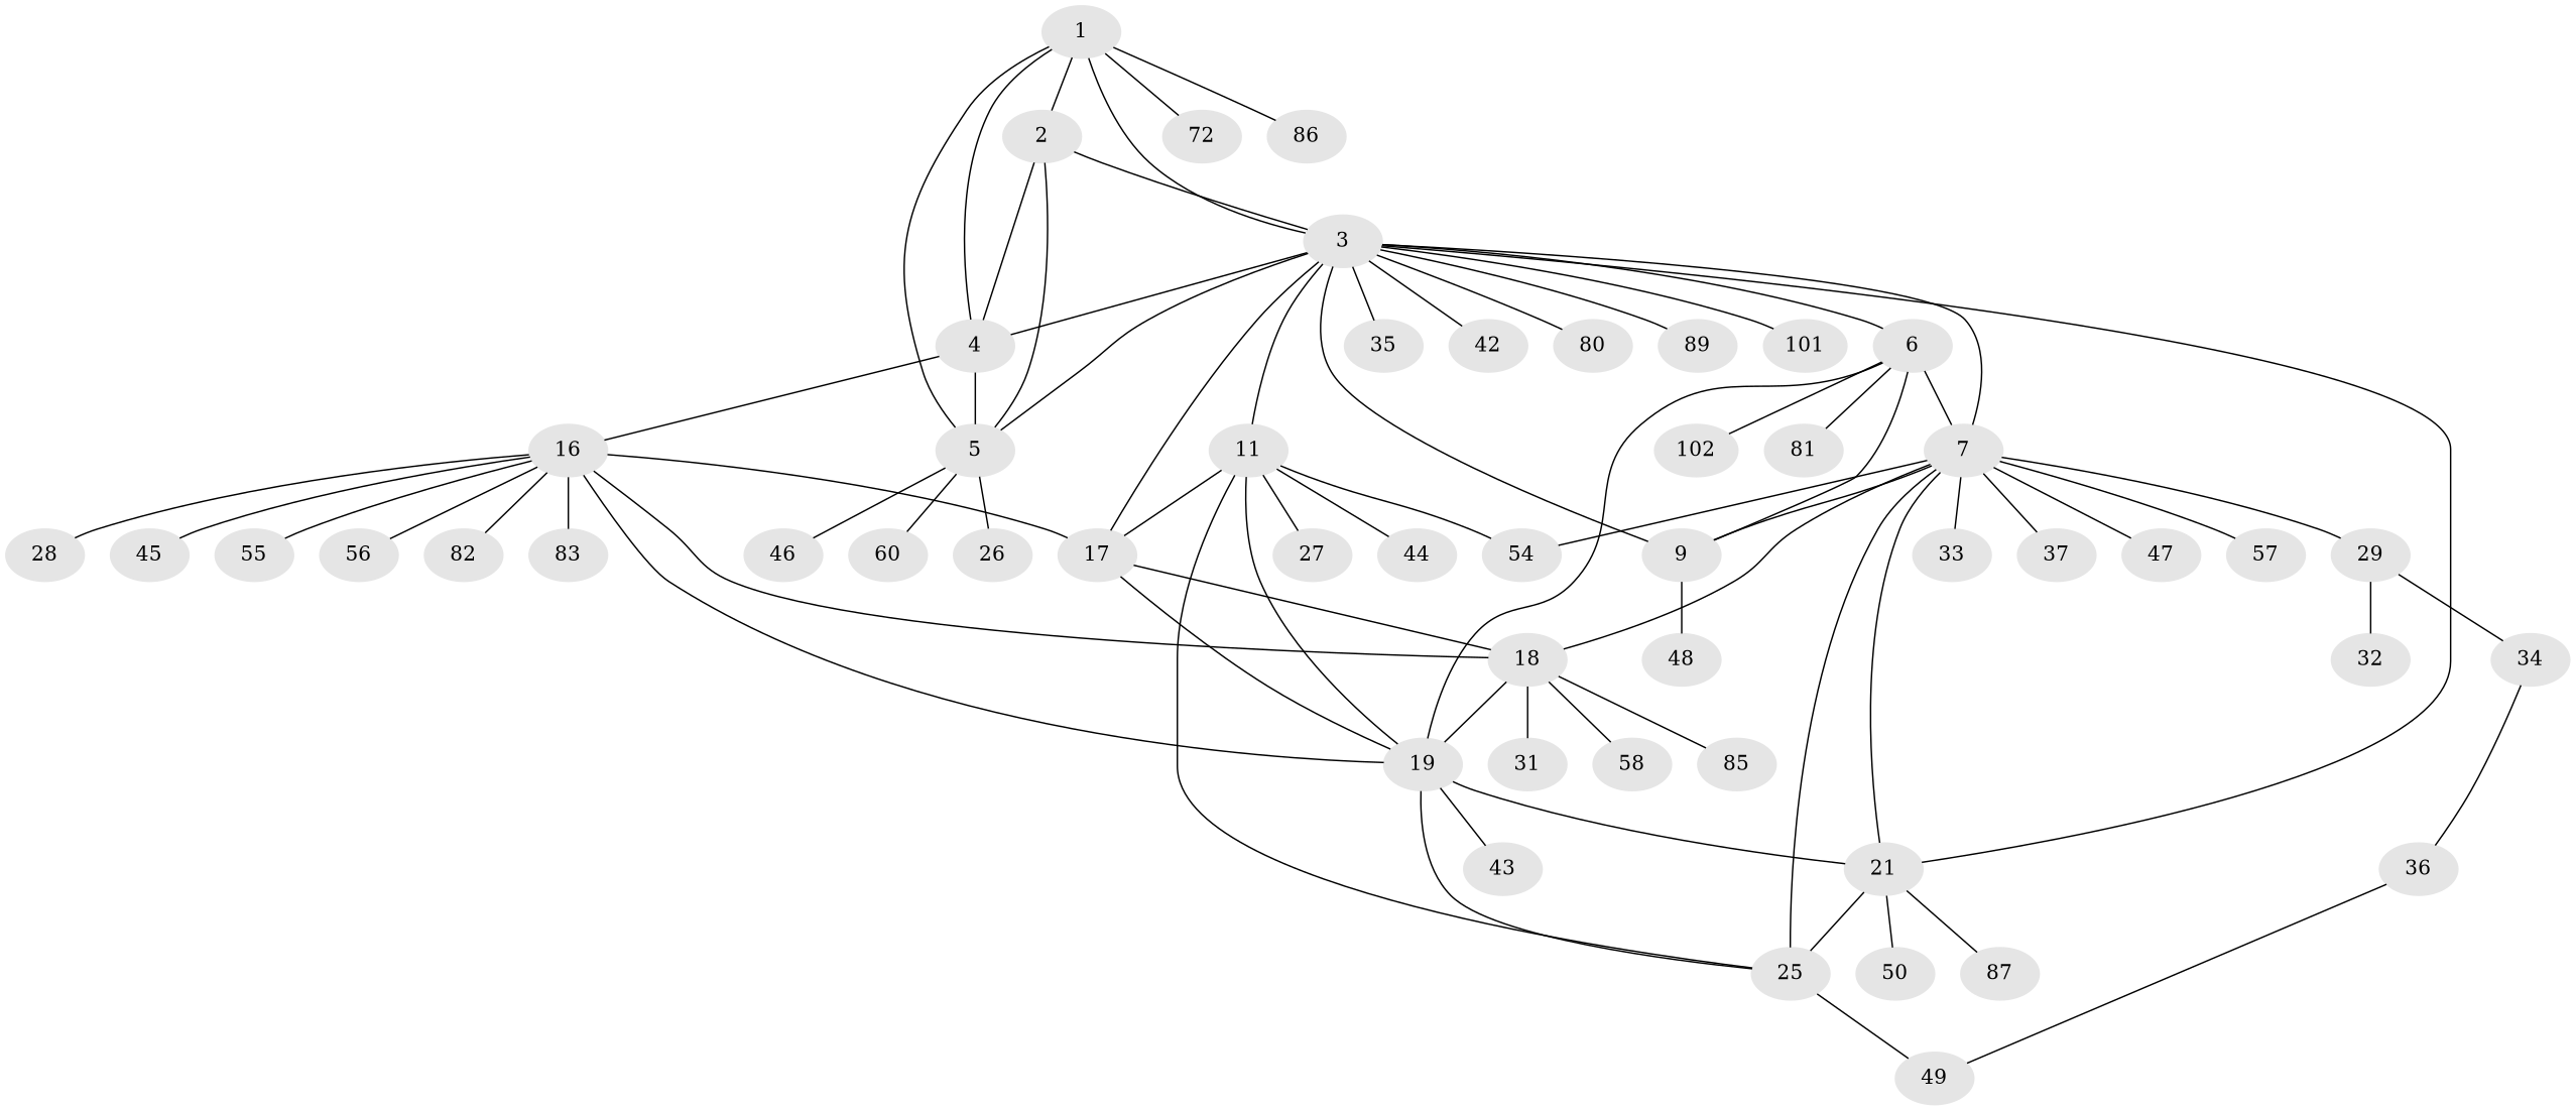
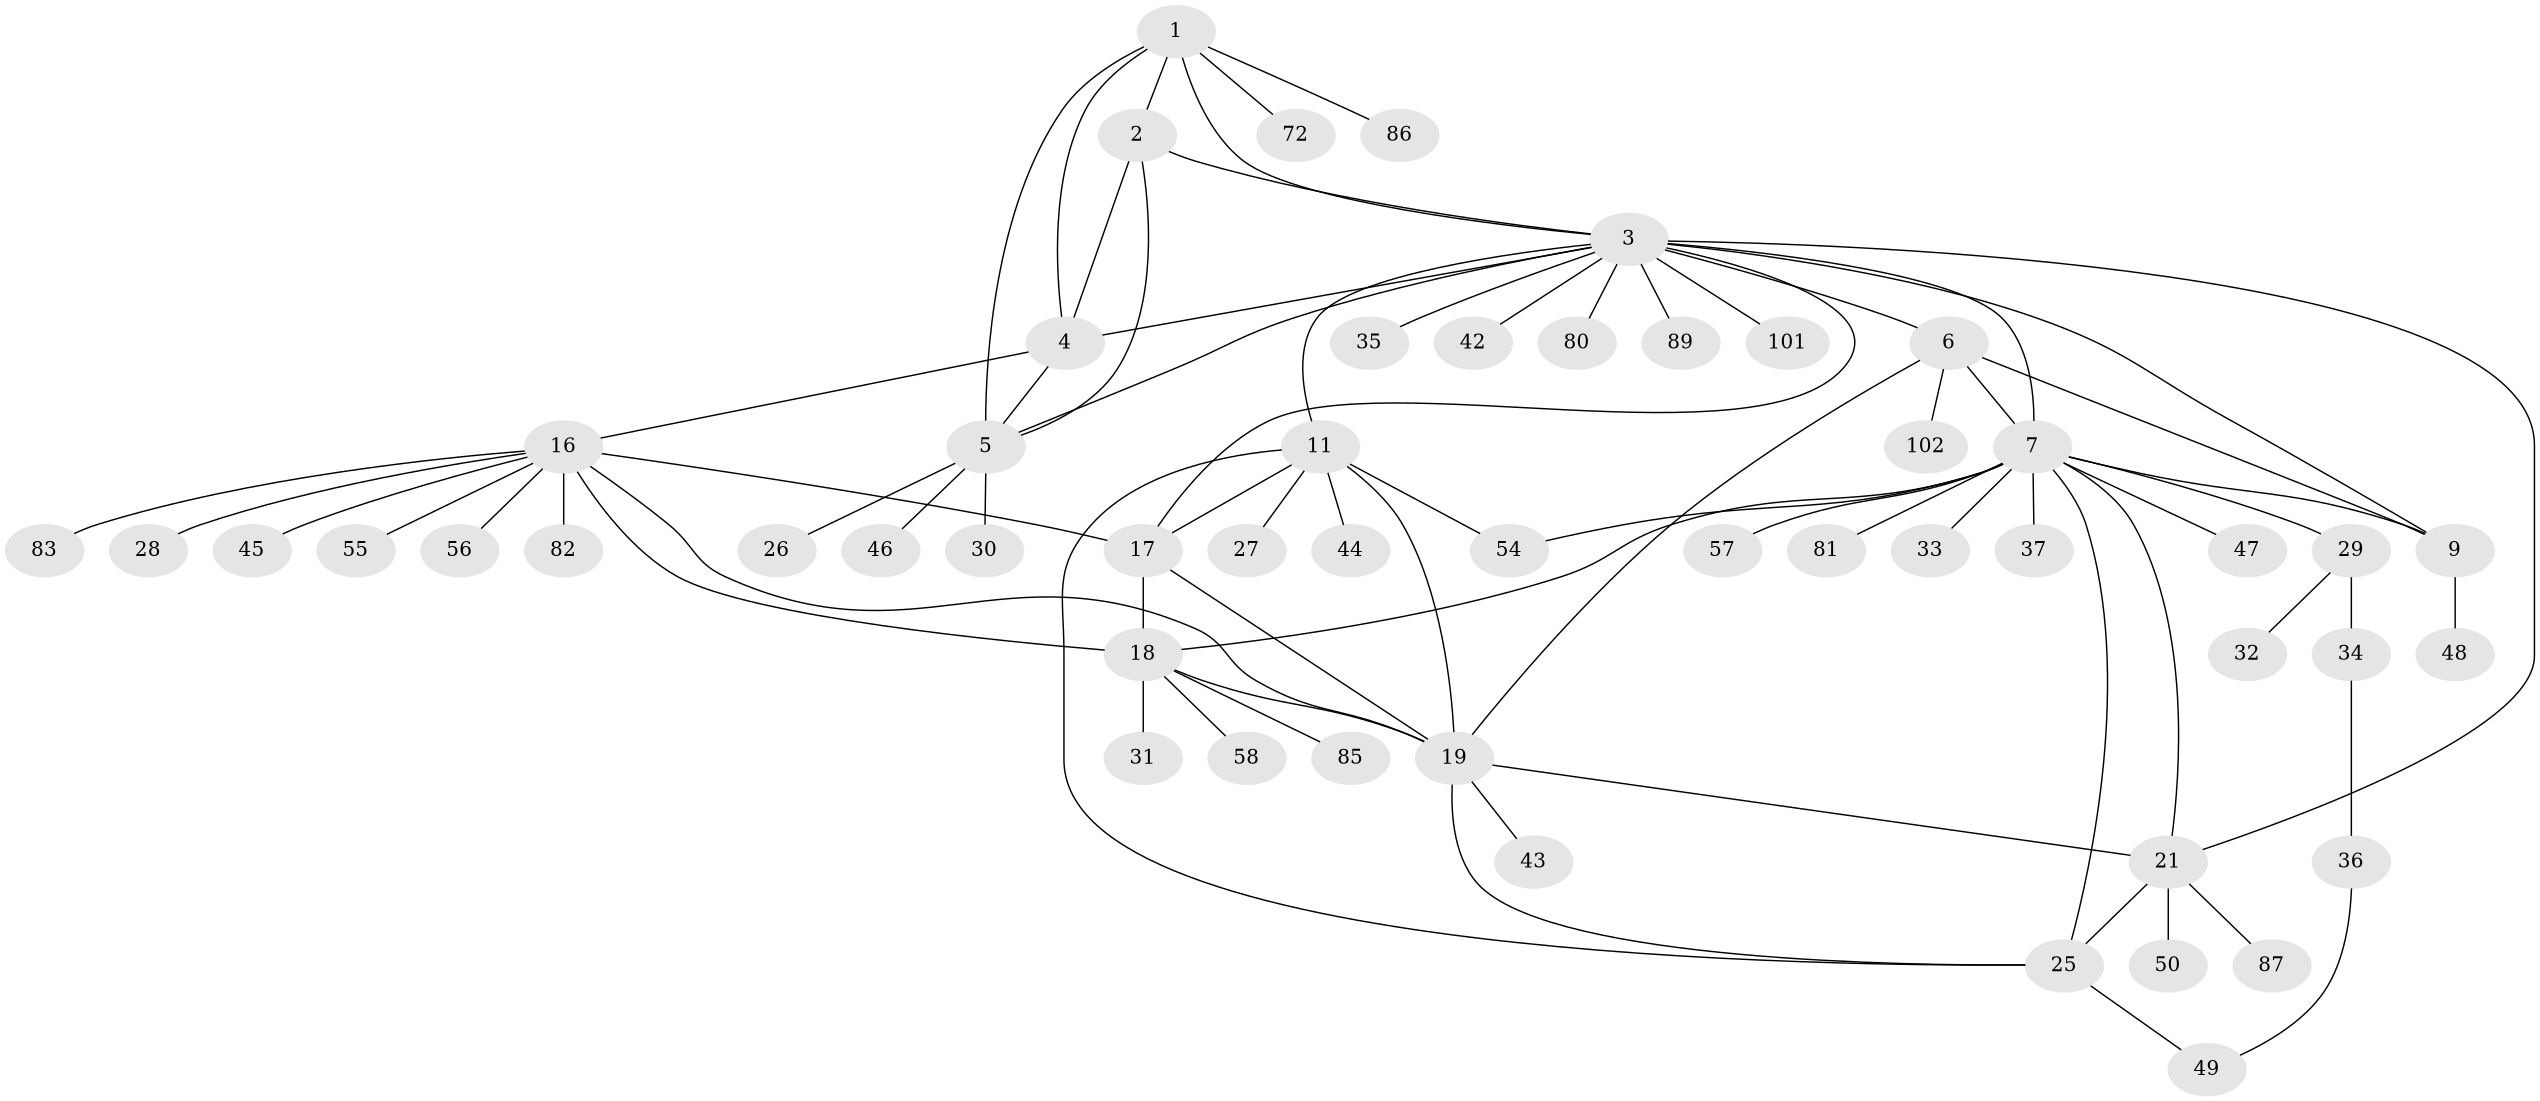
  graph {
    node [color=gray90 style=filled]
    2 [super="+94+70+53"]
    3 [super="+8"]
    4
    5
    1
    72
    86
    6 [super="+63+99+59+52"]
    7 [super="+22+93+79"]
    9
    11 [super="+64+12+88+84+30+14"]
    17 [super="+40+73+92+41"]
    21 [super="+24+98+75+77"]
    35
    42
    80
    89
    101
    16
    26
    46
-   60
+   60 [label=30]
    19 [super="+23+39"]
    102
    18 [super="+20"]
    25 [super="+76"]
    29
    33 [super="+69+97+104"]
    37
    47
    54 [super="+71"]
    57
    81 [super="+103"]
    48
    27
    44
    50
    87
    28
    45
    55
    56 [super="+66"]
    82
    83
    43
    31
    58 [super="+95"]
    85
    49
    32
    34
    36
    2 -- 3
    2 -- 4
    2 -- 5
    3 -- 4
    3 -- 5
    3 -- 6 [weight=2]
    3 -- 7 [weight=2]
    3 -- 9 [weight=2]
    3 -- 11 [weight=3]
    3 -- 17
    3 -- 21
    3 -- 35
    3 -- 42
    3 -- 80
    3 -- 89
    3 -- 101
    4 -- 5
    4 -- 16
    5 -- 26
    5 -- 46
    5 -- 60
    1 -- 2
    1 -- 3
    1 -- 4
    1 -- 5
    1 -- 72
    1 -- 86
    6 -- 7
    6 -- 9
    6 -- 19
    6 -- 102
    7 -- 9
    7 -- 21 [weight=2]
    7 -- 18
    7 -- 25
    7 -- 29
    7 -- 33
    7 -- 37
    7 -- 47
    7 -- 54
    7 -- 57
-   6 -- 81
+   7 -- 81
    9 -- 48
    11 -- 17
    11 -- 19
    11 -- 25
    11 -- 54
    11 -- 27
    11 -- 44
    17 -- 19
    17 -- 18 [weight=2]
    21 -- 25 [weight=2]
    21 -- 50
    21 -- 87
    16 -- 17
    16 -- 19
    16 -- 18 [weight=2]
    16 -- 28
    16 -- 45
    16 -- 55
    16 -- 56
    16 -- 82
    16 -- 83
    19 -- 21 [weight=2]
    19 -- 25
    19 -- 43
    18 -- 19 [weight=2]
    18 -- 31
    18 -- 58
    18 -- 85
    25 -- 49
    29 -- 32
    29 -- 34
    34 -- 36
    36 -- 49
  }
